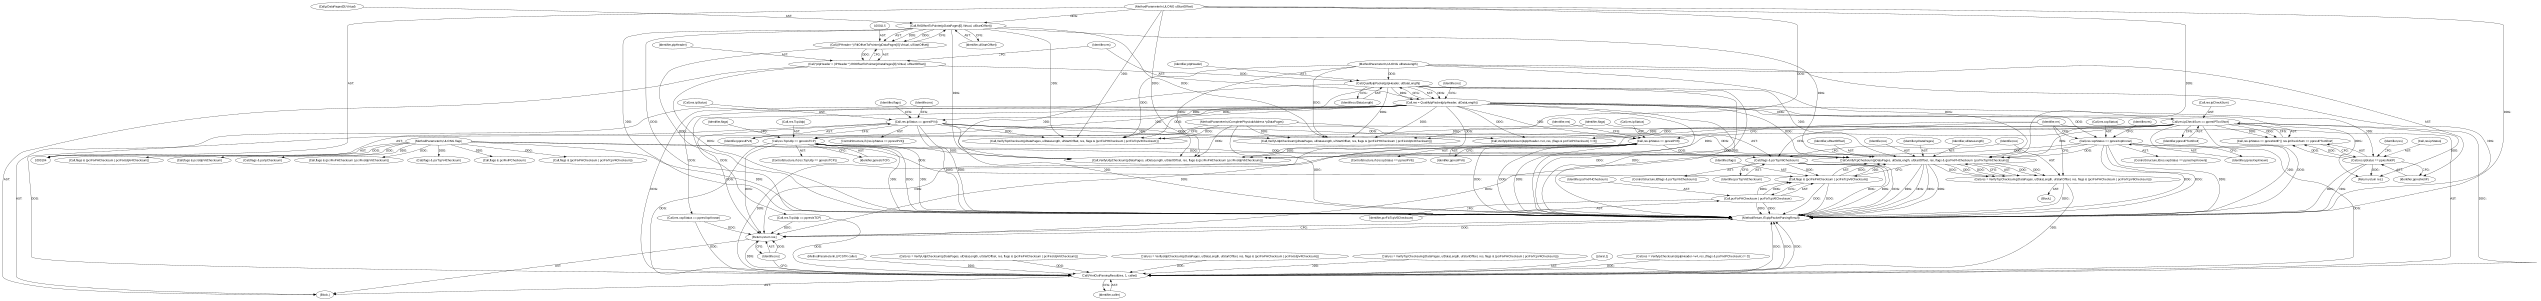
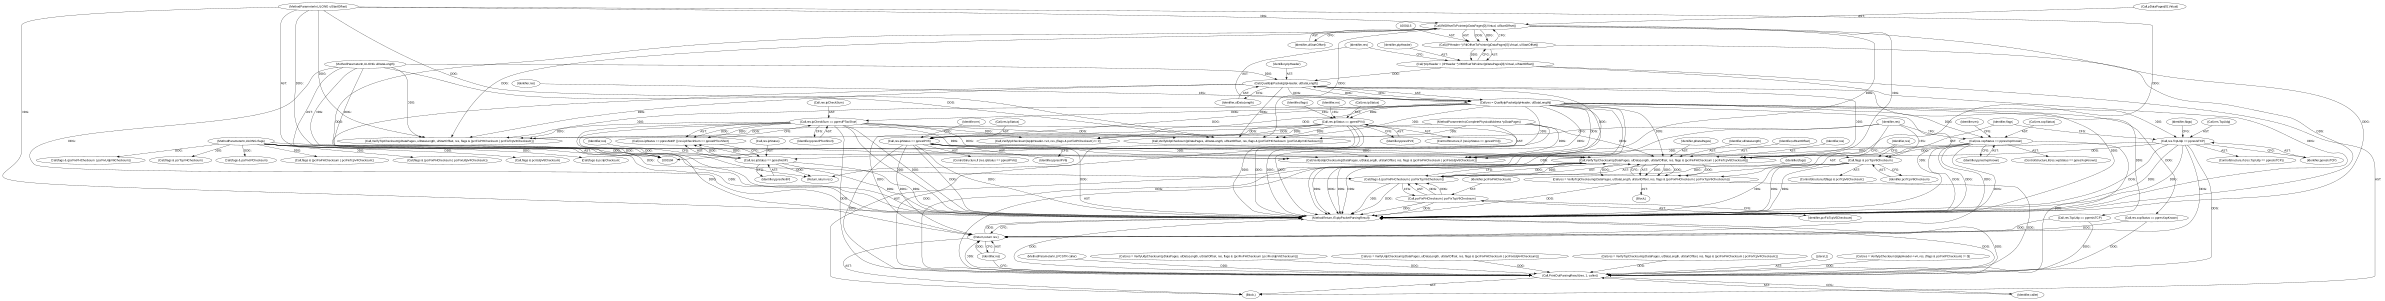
  digraph {
    fontname="Liberation Sans"
    node [fontname="Liberation Sans"]
    edge [fontname="Liberation Sans"]
    n1 [label="(Call,VerifyTcpChecksum(pDataPages, ulDataLength, ulStartOffset, res, flags & (pcrFixPHChecksum | pcrFixTcpV6Checksum)))"]
    n2 [label="(Call,flags & (pcrFixPHChecksum | pcrFixTcpV6Checksum))"]
    n3 [label="(Call,res = VerifyTcpChecksum(pDataPages, ulDataLength, ulStartOffset, res, flags & (pcrFixPHChecksum | pcrFixTcpV6Checksum)))"]
    n4 [label="(MethodReturn,tTcpIpPacketParsingResult)"]
    n5 [label="(Call,pcrFixPHChecksum | pcrFixTcpV6Checksum)"]
    n6 [label="(Call,PrintOutParsingResult(res, 1, caller))"]
    n7 [label="(Block,)"]
    n8 [label="(Return,return res;)"]
    n9 [label="(MethodParameterIn,tCompletePhysicalAddress *pDataPages)"]
    n10 [label="(Call,VerifyUdpChecksum(pDataPages, ulDataLength, ulStartOffset, res, flags & (pcrFixPHChecksum | pcrFixUdpV6Checksum)))"]
    n11 [label="(Call,VerifyTcpChecksum(pDataPages, ulDataLength, ulStartOffset, res, flags & (pcrFixPHChecksum | pcrFixTcpV4Checksum)))"]
    n12 [label="(Call,VerifyUdpChecksum(pDataPages, ulDataLength, ulStartOffset, res, flags & (pcrFixPHChecksum | pcrFixUdpV4Checksum)))"]
    1000104
    n14 [label="(Call,QualifyIpPacket(pIpHeader, ulDataLength))"]
    n15 [label="(Call,res = QualifyIpPacket(pIpHeader, ulDataLength))"]
    n16 [label="(Identifier,ulDataLength)"]
    n17 [label="(Block,)"]
    n18 [label="(Call,res.ipCheckSum == ppresIPTooShort)"]
    n19 [label="(Call,VerifyIpChecksum(&pIpHeader->v4, res, (flags & pcrFixIPChecksum) != 0))"]
    n20 [label="(Return,return res;)"]
    n21 [label="(Call,res.xxpStatus == ppresXxpKnown)"]
    n22 [label="(Call,res.TcpUdp == ppresIsTCP)"]
    n23 [label="(Call,res.ipStatus == ppresIPV6)"]
    n24 [label="(Call,res.ipStatus == ppresIPV4)"]
    n25 [label="(Call,res.ipStatus == ppresNotIP)"]
    n26 [label="(Call,res.TcpUdp == ppresIsTCP)"]
    n27 [label="(Call,res.xxpStatus == ppresXxpKnown)"]
    n28 [label="(Call,*pIpHeader = (IPHeader *) RtlOffsetToPointer(pDataPages[0].Virtual, ulStartOffset))"]
    n29 [label="(Call,(IPHeader *) RtlOffsetToPointer(pDataPages[0].Virtual, ulStartOffset))"]
    n30 [label="(Call,RtlOffsetToPointer(pDataPages[0].Virtual, ulStartOffset))"]
    n31 [label="(Identifier,ulStartOffset)"]
    n32 [label="(MethodParameterIn,ULONG ulStartOffset)"]
    n33 [label="(MethodParameterIn,ULONG ulDataLength)"]
    n34 [label="(Call,res.ipStatus == ppresNotIP || res.ipCheckSum == ppresIPTooShort)"]
    n35 [label="(Identifier,ppresIPTooShort)"]
    n36 [label="(Identifier,caller)"]
    n37 [label="(Identifier,res)"]
    n38 [label="(ControlStructure,if(res.xxpStatus == ppresXxpKnown))"]
    n39 [label="(Identifier,ppresXxpKnown)"]
    n40 [label="(Identifier,ppresIsTCP)"]
    n41 [label="(ControlStructure,if (res.TcpUdp == ppresIsTCP))"]
    n42 [label="(ControlStructure,if (res.ipStatus == ppresIPV6))"]
    n43 [label="(Identifier,ppresIPV6)"]
    n44 [label="(Identifier,ppresIPV4)"]
    n45 [label="(ControlStructure,if (res.ipStatus == ppresIPV4))"]
    n46 [label="(Identifier,ppresNotIP)"]
    n47 [label="(Identifier,pcrFixTcpV6Checksum)"]
    n48 [label="(Call,flags & pcrTcpV6Checksum)"]
    n49 [label="(ControlStructure,if(flags & pcrTcpV6Checksum))"]
    n50 [label="(Identifier,pcrTcpV6Checksum)"]
    n51 [label="(MethodParameterIn,ULONG flags)"]
    n52 [label="(Call,flags & (pcrFixPHChecksum | pcrFixUdpV6Checksum))"]
    n53 [label="(Call,flags & pcrTcpV4Checksum)"]
    n54 [label="(Call,flags & pcrFixIPChecksum)"]
    n55 [label="(Call,flags & (pcrFixPHChecksum | pcrFixTcpV4Checksum))"]
    n56 [label="(Call,flags & (pcrFixPHChecksum | pcrFixUdpV4Checksum))"]
    n57 [label="(Call,flags & pcrUdpV6Checksum)"]
    n58 [label="(Call,flags & pcrIpChecksum)"]
    n59 [label="(Identifier,flags)"]
    n60 [label="(Identifier,res)"]
    n61 [label="(Identifier,flags)"]
    n62 [label="(MethodParameterIn,LPCSTR caller)"]
    n63 [label="(Identifier,flags)"]
    n64 [label="(Call,res.ipStatus)"]
    n65 [label="(Identifier,flags)"]
    n66 [label="(Call,res.TcpUdp)"]
    n67 [label="(Identifier,res)"]
    n68 [label="(Call,res.xxpStatus)"]
    n69 [label="(Identifier,res)"]
    n70 [label="(Identifier,res)"]
    n71 [label="(Call,res.ipStatus)"]
    n72 [label="(Identifier,pDataPages)"]
    n73 [label="(Identifier,res)"]
    n74 [label="(Identifier,pIpHeader)"]
    n75 [label="(Call,res = VerifyUdpChecksum(pDataPages, ulDataLength, ulStartOffset, res, flags & (pcrFixPHChecksum | pcrFixUdpV6Checksum)))"]
    n76 [label="(Identifier,ulDataLength)"]
    n77 [label="(Identifier,pcrFixPHChecksum)"]
    n78 [label="(Identifier,pIpHeader)"]
    n79 [label="(Call,res = VerifyUdpChecksum(pDataPages, ulDataLength, ulStartOffset, res, flags & (pcrFixPHChecksum | pcrFixUdpV4Checksum)))"]
    n80 [label="(Identifier,res)"]
    n81 [label="(Call,res = VerifyTcpChecksum(pDataPages, ulDataLength, ulStartOffset, res, flags & (pcrFixPHChecksum | pcrFixTcpV4Checksum)))"]
    n82 [label="(Identifier,res)"]
    n83 [label="(Literal,1)"]
    n84 [label="(Call,res = VerifyIpChecksum(&pIpHeader->v4, res, (flags & pcrFixIPChecksum) != 0))"]
    n85 [label="(Identifier,ulStartOffset)"]
    n86 [label="(Identifier,res)"]
    n87 [label="(Call,res.ipCheckSum)"]
    n88 [label="(Call,res.ipStatus)"]
    n89 [label="(Call,pDataPages[0].Virtual)"]
    n90 [label="(Identifier,res)"]
    1000115
    n1 -> n2 [label="CFG: "]
    n1 -> n3 [label="AST: "]
    n1 -> n3 [label="DDG: "]
    n1 -> n3 [label="DDG: "]
    n1 -> n3 [label="DDG: "]
    n1 -> n3 [label="DDG: "]
    n1 -> n3 [label="DDG: "]
    n1 -> n4 [label="DDG: "]
    n1 -> n4 [label="DDG: "]
    n1 -> n4 [label="DDG: "]
    n1 -> n4 [label="DDG: "]
    n2 -> n1 [label="AST: "]
    n2 -> n1 [label="DDG: "]
    n2 -> n1 [label="DDG: "]
    n2 -> n4 [label="DDG: "]
    n2 -> n4 [label="DDG: "]
    n2 -> n5 [label="CFG: "]
    n3 -> n1 [label="CFG: "]
    n3 -> n4 [label="DDG: "]
    n3 -> n6 [label="DDG: "]
    n3 -> n7 [label="AST: "]
    n4 -> n8 [label="CFG: "]
    n5 -> n2 [label="AST: "]
    n5 -> n2 [label="DDG: "]
    n5 -> n2 [label="DDG: "]
    n5 -> n4 [label="DDG: "]
    n5 -> n4 [label="DDG: "]
    n5 -> n47 [label="CFG: "]
    n6 -> n4 [label="DDG: "]
    n6 -> n4 [label="DDG: "]
    n6 -> n4 [label="DDG: "]
    n6 -> n8 [label="DDG: "]
    n6 -> n17 [label="AST: "]
    n6 -> n36 [label="CFG: "]
    n8 -> n4 [label="DDG: "]
    n8 -> n17 [label="AST: "]
    n8 -> n37 [label="CFG: "]
    n9 -> n1 [label="DDG: "]
    n9 -> n4 [label="DDG: "]
    n9 -> n10 [label="DDG: "]
    n9 -> n11 [label="DDG: "]
    n9 -> n12 [label="DDG: "]
    n9 -> 1000104 [label="AST: "]
    n14 -> n1 [label="DDG: "]
    n14 -> n4 [label="DDG: "]
    n14 -> n4 [label="DDG: "]
    n14 -> n10 [label="DDG: "]
    n14 -> n11 [label="DDG: "]
    n14 -> n12 [label="DDG: "]
    n14 -> n15 [label="AST: "]
    n14 -> n15 [label="DDG: "]
    n14 -> n15 [label="DDG: "]
    n14 -> n16 [label="CFG: "]
    n15 -> n1 [label="DDG: "]
    n15 -> n4 [label="DDG: "]
    n15 -> n4 [label="DDG: "]
    n15 -> n6 [label="DDG: "]
    n15 -> n10 [label="DDG: "]
    n15 -> n11 [label="DDG: "]
    n15 -> n12 [label="DDG: "]
    n15 -> n14 [label="CFG: "]
    n15 -> n17 [label="AST: "]
    n15 -> n18 [label="DDG: "]
    n15 -> n19 [label="DDG: "]
    n15 -> n20 [label="DDG: "]
    n15 -> n21 [label="DDG: "]
    n15 -> n22 [label="DDG: "]
    n15 -> n23 [label="DDG: "]
    n15 -> n24 [label="DDG: "]
    n15 -> n25 [label="DDG: "]
    n15 -> n26 [label="DDG: "]
    n15 -> n27 [label="DDG: "]
    n16 -> n14 [label="AST: "]
    n18 -> n1 [label="DDG: "]
    n18 -> n4 [label="DDG: "]
    n18 -> n4 [label="DDG: "]
    n18 -> n6 [label="DDG: "]
    n18 -> n8 [label="DDG: "]
    n18 -> n10 [label="DDG: "]
    n18 -> n11 [label="DDG: "]
    n18 -> n12 [label="DDG: "]
    n18 -> n19 [label="DDG: "]
    n18 -> n20 [label="DDG: "]
    n18 -> n34 [label="AST: "]
    n18 -> n34 [label="DDG: "]
    n18 -> n34 [label="DDG: "]
    n18 -> n35 [label="CFG: "]
    n21 -> n1 [label="DDG: "]
    n21 -> n4 [label="DDG: "]
    n21 -> n4 [label="DDG: "]
    n21 -> n4 [label="DDG: "]
    n21 -> n6 [label="DDG: "]
    n21 -> n8 [label="DDG: "]
    n21 -> n10 [label="DDG: "]
    n21 -> n38 [label="AST: "]
    n21 -> n39 [label="CFG: "]
    n22 -> n1 [label="DDG: "]
    n22 -> n4 [label="DDG: "]
    n22 -> n4 [label="DDG: "]
    n22 -> n4 [label="DDG: "]
    n22 -> n6 [label="DDG: "]
    n22 -> n8 [label="DDG: "]
    n22 -> n10 [label="DDG: "]
    n22 -> n40 [label="CFG: "]
    n22 -> n41 [label="AST: "]
    n23 -> n1 [label="DDG: "]
    n23 -> n4 [label="DDG: "]
    n23 -> n4 [label="DDG: "]
    n23 -> n4 [label="DDG: "]
    n23 -> n6 [label="DDG: "]
    n23 -> n8 [label="DDG: "]
    n23 -> n10 [label="DDG: "]
    n23 -> n42 [label="AST: "]
    n23 -> n43 [label="CFG: "]
    n24 -> n4 [label="DDG: "]
    n24 -> n4 [label="DDG: "]
    n24 -> n4 [label="DDG: "]
    n24 -> n6 [label="DDG: "]
    n24 -> n8 [label="DDG: "]
    n24 -> n11 [label="DDG: "]
    n24 -> n12 [label="DDG: "]
    n24 -> n19 [label="DDG: "]
    n24 -> n23 [label="DDG: "]
    n24 -> n44 [label="CFG: "]
    n24 -> n45 [label="AST: "]
    n25 -> n4 [label="DDG: "]
    n25 -> n4 [label="DDG: "]
    n25 -> n20 [label="DDG: "]
    n25 -> n34 [label="AST: "]
    n25 -> n34 [label="DDG: "]
    n25 -> n34 [label="DDG: "]
    n25 -> n46 [label="CFG: "]
    n26 -> n6 [label="DDG: "]
    n26 -> n8 [label="DDG: "]
    n27 -> n6 [label="DDG: "]
    n27 -> n8 [label="DDG: "]
    n28 -> n4 [label="DDG: "]
    n28 -> n14 [label="DDG: "]
    n28 -> n17 [label="AST: "]
    n28 -> n29 [label="CFG: "]
    n29 -> n4 [label="DDG: "]
    n29 -> n28 [label="AST: "]
    n29 -> n28 [label="DDG: "]
    n29 -> n30 [label="CFG: "]
    n30 -> n1 [label="DDG: "]
    n30 -> n4 [label="DDG: "]
    n30 -> n4 [label="DDG: "]
    n30 -> n10 [label="DDG: "]
    n30 -> n11 [label="DDG: "]
    n30 -> n12 [label="DDG: "]
    n30 -> n29 [label="AST: "]
    n30 -> n29 [label="DDG: "]
    n30 -> n29 [label="DDG: "]
    n30 -> n31 [label="CFG: "]
    n31 -> n30 [label="AST: "]
    n32 -> n1 [label="DDG: "]
    n32 -> n4 [label="DDG: "]
    n32 -> n10 [label="DDG: "]
    n32 -> n11 [label="DDG: "]
    n32 -> n12 [label="DDG: "]
    n32 -> 1000104 [label="AST: "]
    n32 -> n30 [label="DDG: "]
    n33 -> n1 [label="DDG: "]
    n33 -> n4 [label="DDG: "]
    n33 -> n10 [label="DDG: "]
    n33 -> n11 [label="DDG: "]
    n33 -> n12 [label="DDG: "]
-   n33 -> n46 [label="AST: "]
+   n33 -> 1000104 [label="AST: "]
    n33 -> n14 [label="DDG: "]
    n34 -> n18 [label="CFG: "]
    n34 -> n25 [label="CFG: "]
    n35 -> n18 [label="AST: "]
    n36 -> n6 [label="AST: "]
    n37 -> n6 [label="CFG: "]
    n37 -> n8 [label="AST: "]
    n37 -> n8 [label="DDG: "]
    n39 -> n21 [label="AST: "]
    n40 -> n22 [label="AST: "]
    n43 -> n23 [label="AST: "]
    n44 -> n24 [label="AST: "]
    n46 -> n25 [label="AST: "]
    n47 -> n5 [label="AST: "]
    n48 -> n2 [label="DDG: "]
    n48 -> n4 [label="DDG: "]
    n48 -> n4 [label="DDG: "]
    n48 -> n4 [label="DDG: "]
    n48 -> n49 [label="AST: "]
    n48 -> n50 [label="CFG: "]
    n50 -> n48 [label="AST: "]
    n51 -> n2 [label="DDG: "]
    n51 -> n4 [label="DDG: "]
    n51 -> 1000104 [label="AST: "]
    n51 -> n48 [label="DDG: "]
    n51 -> n52 [label="DDG: "]
    n51 -> n53 [label="DDG: "]
    n51 -> n54 [label="DDG: "]
    n51 -> n55 [label="DDG: "]
    n51 -> n56 [label="DDG: "]
    n51 -> n57 [label="DDG: "]
    n51 -> n58 [label="DDG: "]
    n59 -> n22 [label="CFG: "]
    n59 -> n48 [label="AST: "]
    n60 -> n1 [label="AST: "]
    n61 -> n2 [label="AST: "]
    n62 -> n6 [label="DDG: "]
    n63 -> n22 [label="CFG: "]
    n64 -> n23 [label="AST: "]
    n65 -> n24 [label="CFG: "]
    n66 -> n22 [label="AST: "]
    n67 -> n25 [label="CFG: "]
    n68 -> n21 [label="AST: "]
    n69 -> n15 [label="AST: "]
    n69 -> n28 [label="CFG: "]
    n70 -> n24 [label="CFG: "]
    n71 -> n24 [label="AST: "]
    n72 -> n1 [label="AST: "]
    n73 -> n3 [label="AST: "]
    n73 -> n48 [label="CFG: "]
    n74 -> n14 [label="AST: "]
    n75 -> n6 [label="DDG: "]
    n76 -> n1 [label="AST: "]
    n77 -> n5 [label="AST: "]
    n78 -> n28 [label="AST: "]
    n79 -> n6 [label="DDG: "]
    n80 -> n3 [label="CFG: "]
    n80 -> n6 [label="AST: "]
    n80 -> n21 [label="CFG: "]
    n80 -> n23 [label="CFG: "]
    n80 -> n48 [label="CFG: "]
    n81 -> n6 [label="DDG: "]
    n82 -> n21 [label="CFG: "]
    n83 -> n6 [label="AST: "]
    n84 -> n6 [label="DDG: "]
    n85 -> n1 [label="AST: "]
    n86 -> n23 [label="CFG: "]
    n87 -> n18 [label="AST: "]
    n88 -> n25 [label="AST: "]
    n89 -> n30 [label="AST: "]
    n90 -> n15 [label="CFG: "]
    1000115 -> n29 [label="AST: "]
  }
